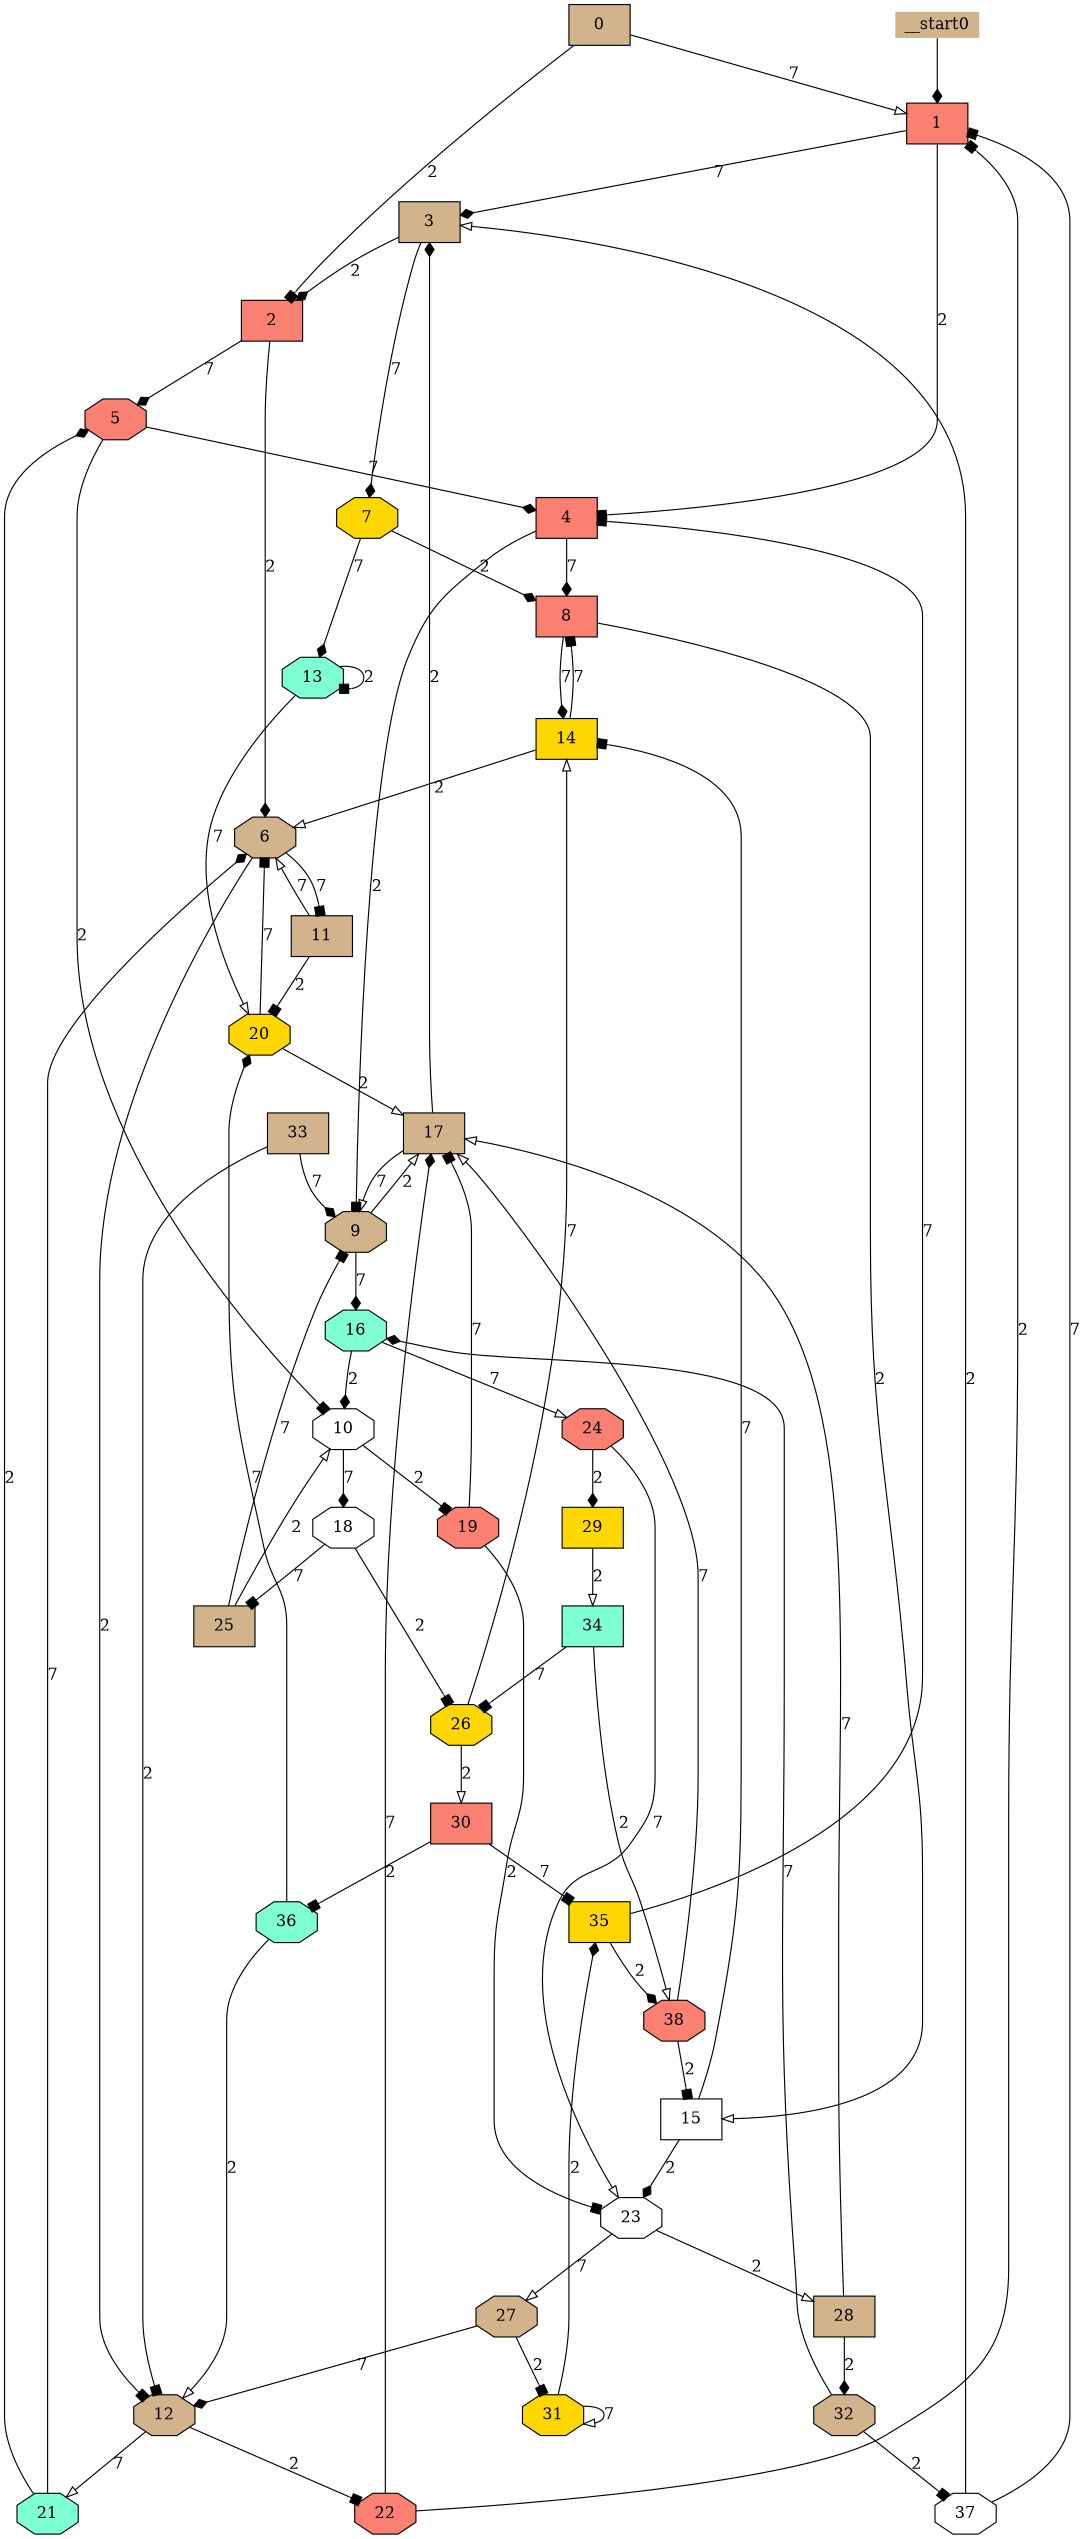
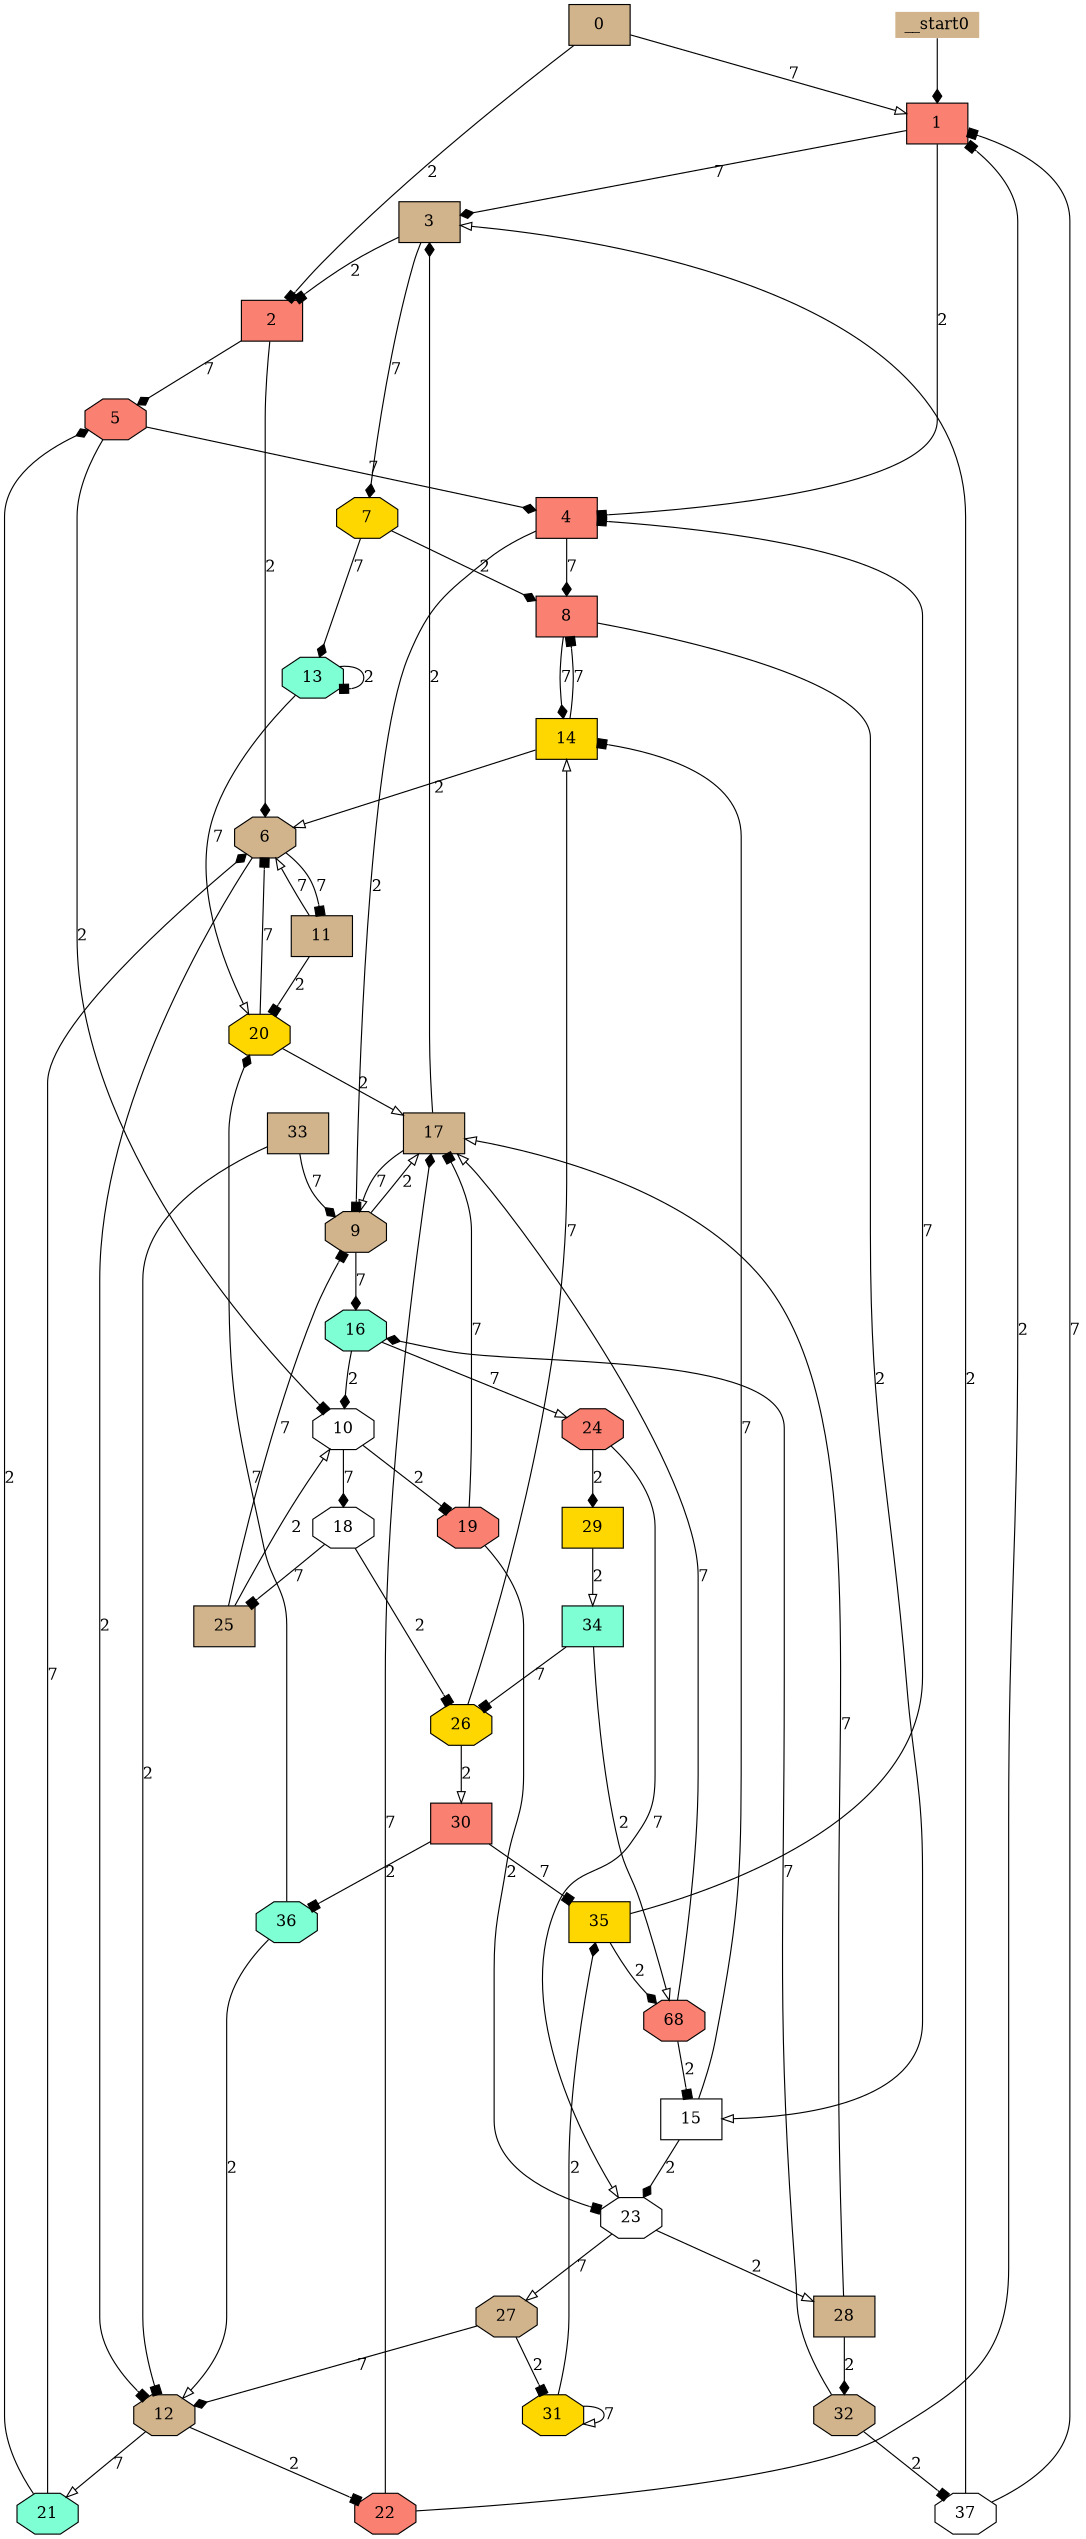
  digraph {
    node [fillcolor=tan shape=octagon style=filled]
    edge [arrowhead=box]
    n1 [label=0 shape=box]
    n2 [fillcolor=salmon label=1 shape=box]
    n3 [fillcolor=salmon label=2 shape=box]
    n4 [label=3 shape=box]
    n5 [fillcolor=salmon label=4 shape=box]
    n6 [fillcolor=salmon label=5]
    n7 [label=6]
    n8 [fillcolor=gold label=7]
    n9 [fillcolor=salmon label=8 shape=box]
    n10 [label=9]
    n11 [fillcolor=white label=10]
    n12 [label=11 shape=box]
    n13 [label=12]
    n14 [fillcolor=aquamarine label=13]
    n15 [fillcolor=gold label=14 shape=box]
    n16 [fillcolor=white label=15 shape=box]
    n17 [fillcolor=aquamarine label=16]
    n18 [label=17 shape=box]
    n19 [fillcolor=white label=18]
    n20 [fillcolor=salmon label=19]
    n21 [fillcolor=gold label=20]
    n22 [fillcolor=aquamarine label=21]
    n23 [fillcolor=salmon label=22]
    n24 [fillcolor=white label=23]
    n25 [fillcolor=salmon label=24]
    n26 [label=25 shape=box]
    n27 [fillcolor=gold label=26]
    n28 [label=27]
    n29 [label=28 shape=box]
    n30 [fillcolor=gold label=29 shape=box]
    n31 [fillcolor=salmon label=30 shape=box]
    n32 [fillcolor=gold label=31]
    n33 [label=32]
    n34 [fillcolor=aquamarine label=34 shape=box]
    n35 [fillcolor=gold label=35 shape=box]
    n36 [fillcolor=aquamarine label=36]
    n37 [fillcolor=white label=37]
    n38 [label=33 shape=box]
-   n39 [fillcolor=salmon label=38]
+   n39 [fillcolor=salmon label=68]
    __start0 [height=0 shape=none width=0]
    n1 -> n2 [arrowhead=onormal label=7]
    n1 -> n3 [label=2]
    n2 -> n4 [arrowhead=diamond label=7]
    n2 -> n5 [label=2]
    n3 -> n6 [arrowhead=diamond label=7]
    n3 -> n7 [arrowhead=diamond label=2]
-   n4 -> n3 [arrowhead=diamond label=2]
+   n4 -> n3 [label=2]
    n4 -> n8 [arrowhead=diamond label=7]
    n5 -> n9 [arrowhead=diamond label=7]
    n5 -> n10 [label=2]
    n6 -> n5 [arrowhead=diamond label=7]
    n6 -> n11 [label=2]
    n7 -> n12 [label=7]
    n7 -> n13 [label=2]
    n8 -> n9 [arrowhead=diamond label=2]
    n8 -> n14 [arrowhead=diamond label=7]
    n9 -> n15 [arrowhead=diamond label=7]
    n9 -> n16 [arrowhead=onormal label=2]
    n10 -> n17 [arrowhead=diamond label=7]
    n10 -> n18 [arrowhead=onormal label=2]
    n11 -> n19 [arrowhead=diamond label=7]
    n11 -> n20 [label=2]
    n12 -> n7 [arrowhead=onormal label=7]
    n12 -> n21 [label=2]
    n13 -> n22 [arrowhead=onormal label=7]
    n13 -> n23 [label=2]
    n14 -> n14 [label=2]
    n14 -> n21 [arrowhead=onormal label=7]
    n15 -> n7 [arrowhead=onormal label=2]
    n15 -> n9 [label=7]
    n16 -> n15 [label=7]
    n16 -> n24 [arrowhead=diamond label=2]
    n17 -> n11 [arrowhead=diamond label=2]
    n17 -> n25 [arrowhead=onormal label=7]
    n18 -> n4 [arrowhead=diamond label=2]
    n18 -> n10 [arrowhead=onormal label=7]
    n19 -> n26 [label=7]
    n19 -> n27 [label=2]
    n20 -> n18 [label=7]
    n20 -> n24 [label=2]
    n21 -> n7 [label=7]
    n21 -> n18 [arrowhead=onormal label=2]
    n22 -> n6 [arrowhead=diamond label=2]
    n22 -> n7 [arrowhead=diamond label=7]
    n23 -> n2 [label=2]
    n23 -> n18 [arrowhead=diamond label=7]
    n24 -> n28 [arrowhead=onormal label=7]
    n24 -> n29 [arrowhead=onormal label=2]
    n25 -> n24 [arrowhead=onormal label=7]
    n25 -> n30 [arrowhead=diamond label=2]
    n26 -> n10 [label=7]
    n26 -> n11 [arrowhead=onormal label=2]
    n27 -> n15 [arrowhead=onormal label=7]
    n27 -> n31 [arrowhead=onormal label=2]
    n28 -> n13 [arrowhead=diamond label=7]
    n28 -> n32 [label=2]
    n29 -> n18 [arrowhead=onormal label=7]
    n29 -> n33 [arrowhead=diamond label=2]
    n30 -> n34 [arrowhead=onormal label=2]
    n31 -> n35 [label=7]
    n31 -> n36 [label=2]
    n32 -> n32 [arrowhead=onormal label=7]
    n32 -> n35 [arrowhead=diamond label=2]
    n33 -> n17 [arrowhead=diamond label=7]
    n33 -> n37 [label=2]
    n34 -> n27 [label=7]
    n34 -> n39 [arrowhead=onormal label=2]
    n35 -> n5 [label=7]
    n35 -> n39 [arrowhead=diamond label=2]
    n36 -> n13 [arrowhead=onormal label=2]
    n36 -> n21 [arrowhead=diamond label=7]
    n37 -> n2 [label=7]
    n37 -> n4 [arrowhead=onormal label=2]
    n38 -> n10 [arrowhead=diamond label=7]
    n38 -> n13 [label=2]
    n39 -> n16 [label=2]
    n39 -> n18 [arrowhead=onormal label=7]
    __start0 -> n2 [arrowhead=diamond]
  }
